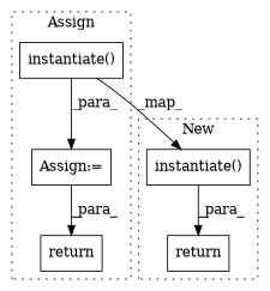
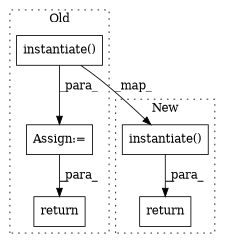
  digraph {
    node [a=75 l=130 shape=box]
    n1 [label="instantiate()" s=2671]
    n2 [a=68 l=3 label="Assign:=" s=2668]
    n3 [a=93 l=7 label=return s=2806]
    n4 [label="instantiate()" s=2565]
    n5 [a=93 l=7 label=return s=2558]
    subgraph cluster_1 {
-     label=Assign
+     label=Old
      style=dotted
      n1
      n2
      n3
    }
    subgraph cluster_2 {
      label=New
      style=dotted
      n4
      n5
    }
    n1 -> n2 [label=_para_]
    n1 -> n4 [label=_map_]
    n2 -> n3 [label=_para_]
    n4 -> n5 [label=_para_]
  }
